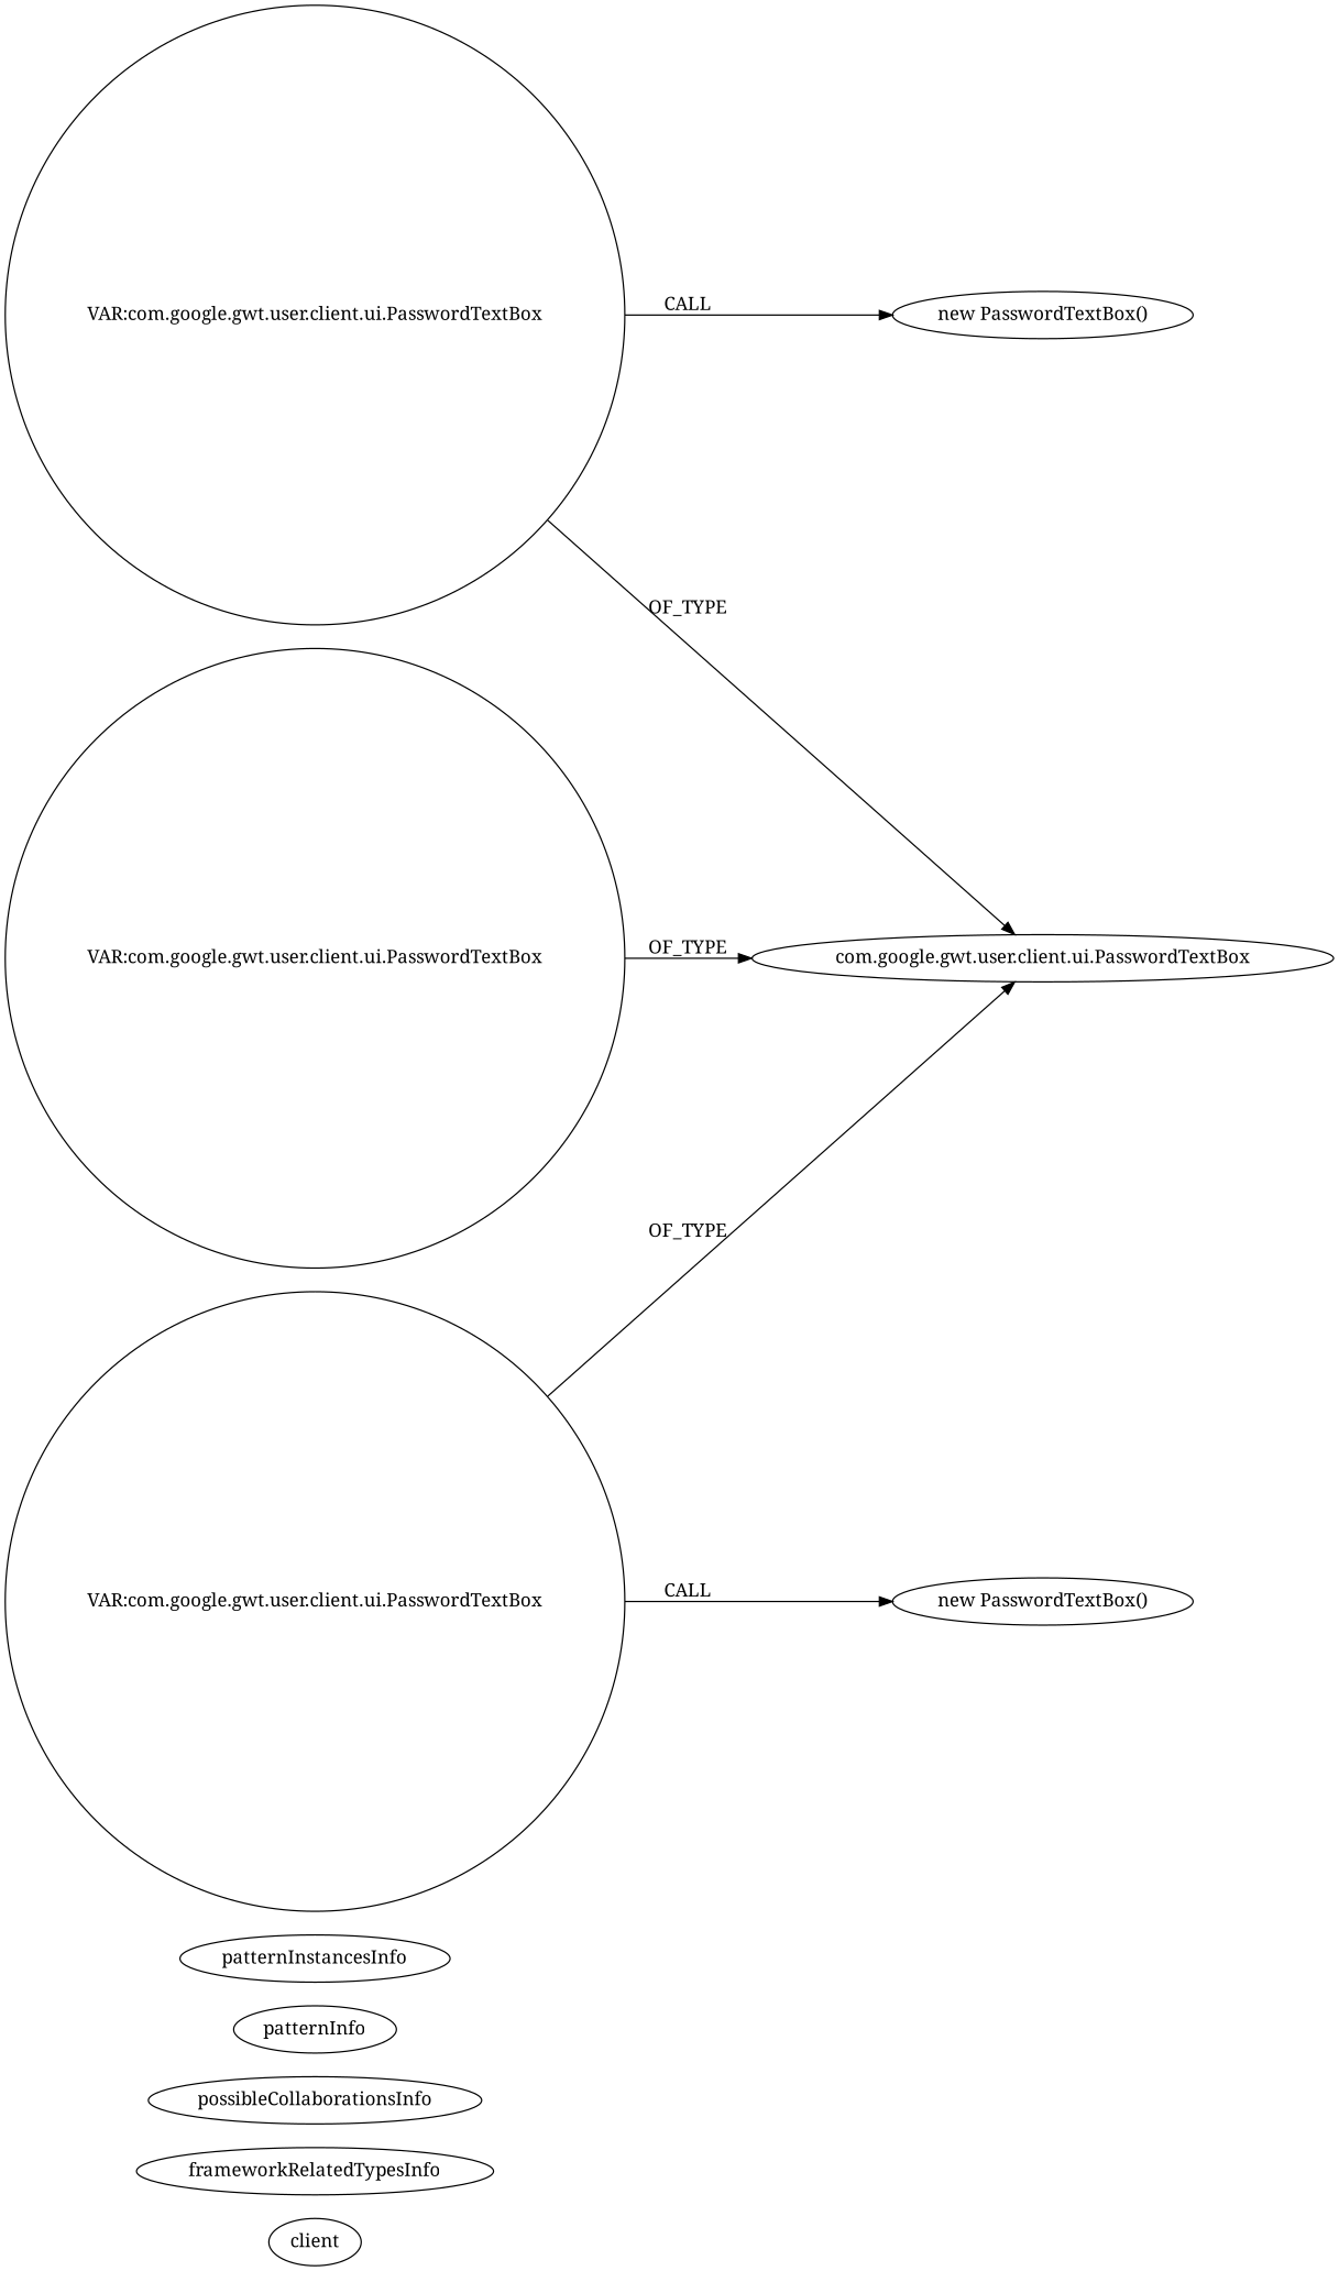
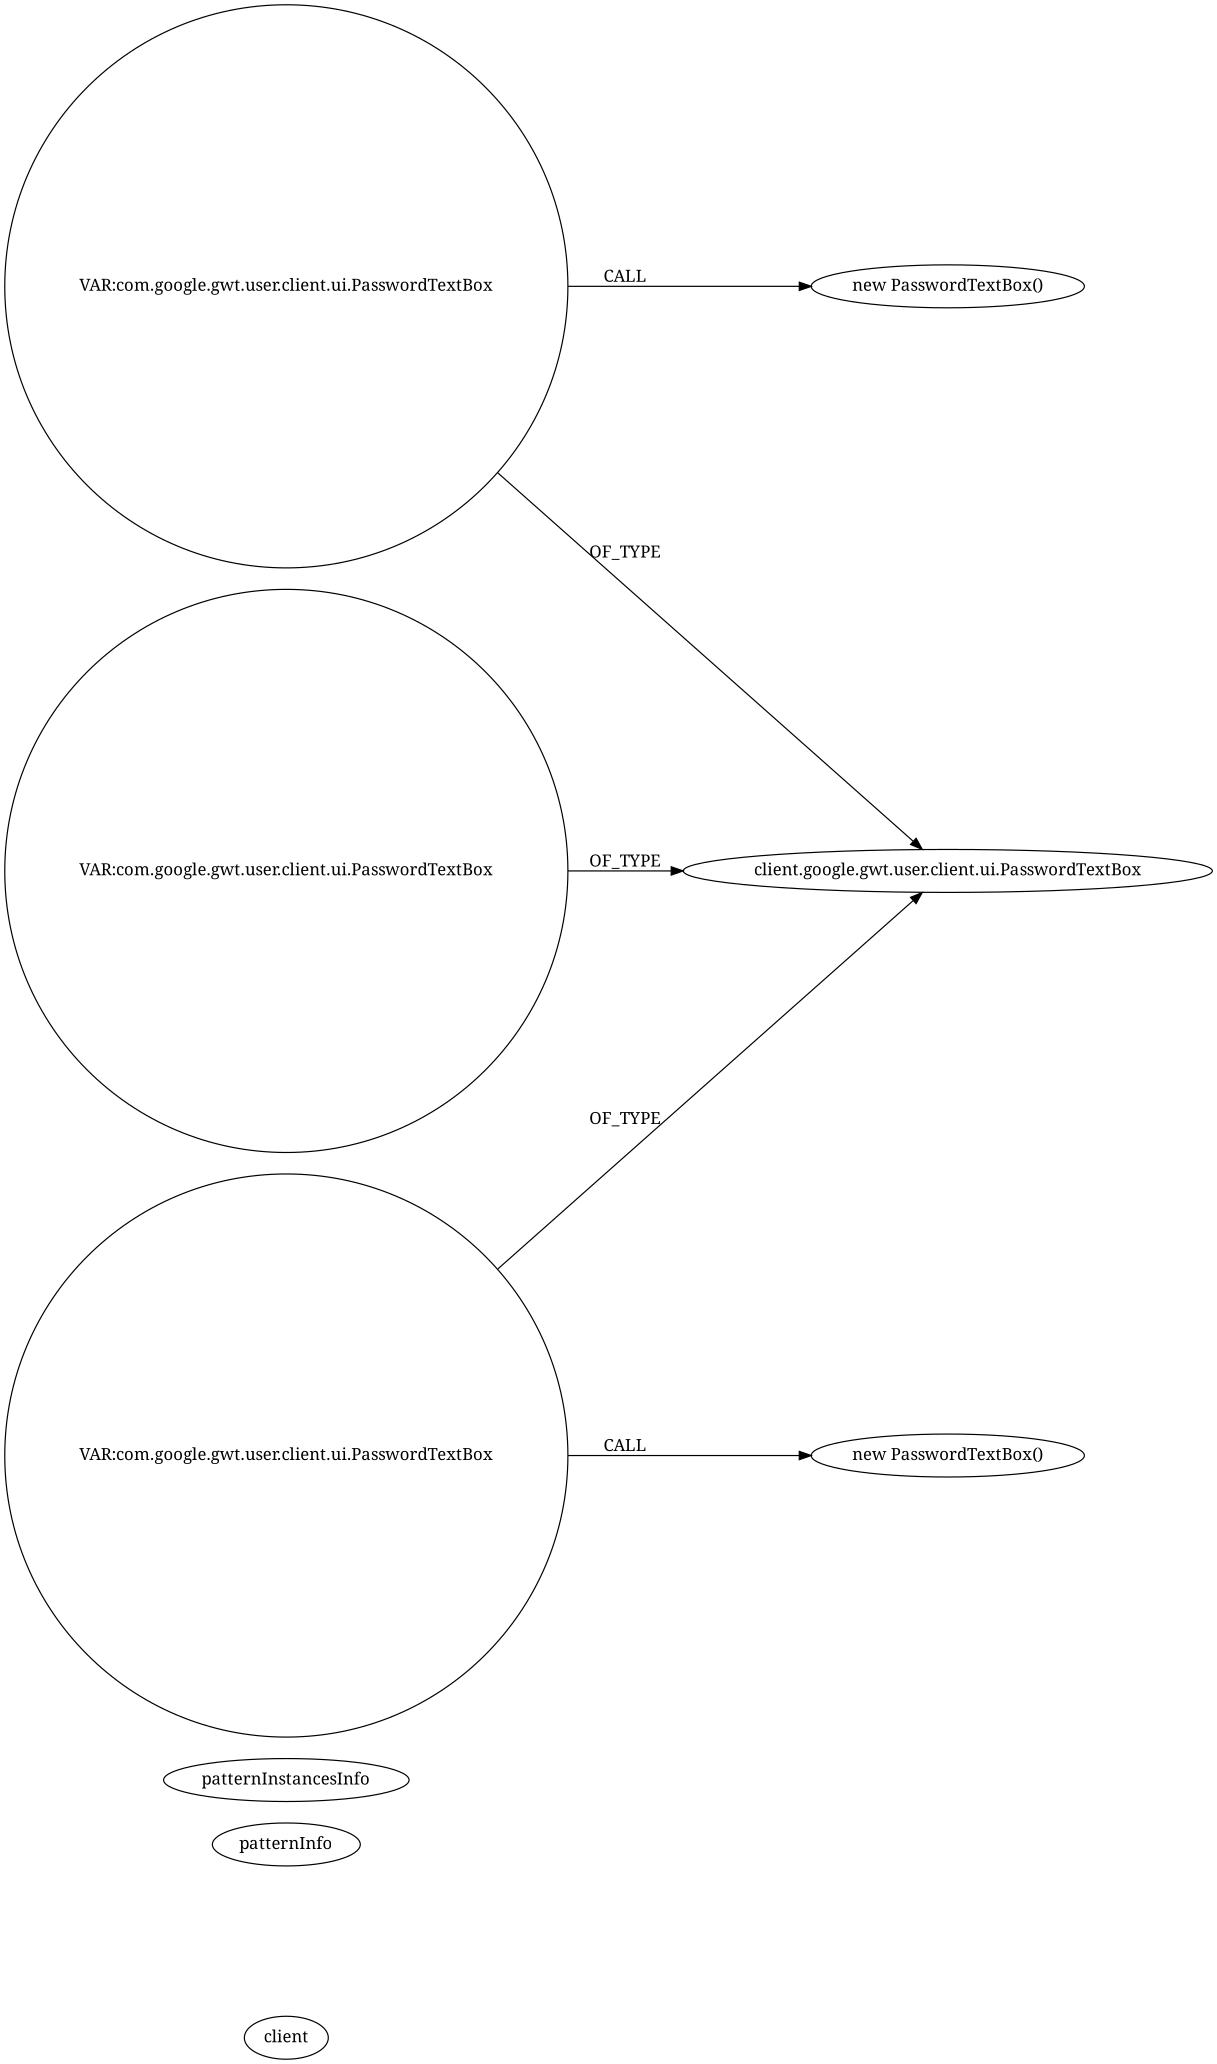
  digraph {
    fontname="Noto Serif"
    rankdir=LR
    node [fontname="Noto Serif" isFrameworkType=false]
    edge [fontname="Noto Serif"]
    n1 [category=pattern graphId=1366 isAnonymous=false label=client possibleRelation=false isFrameworkType=""]
-   frameworkRelatedTypesInfo [isFrameworkType=""]
-   possibleCollaborationsInfo [isFrameworkType=""]
    patternInfo [frequency=3.0 patternRootClient=null isFrameworkType=""]
    patternInstancesInfo [0="MainMain-ChatCafeine~/MainMain-ChatCafeine/ChatCafeine-master/ChatCafeine/src/sources/client/vue/profil/ProfilPanel.java~ProfilPanel~278" 1="woox-serverapp~/woox-serverapp/serverapp-master/src/wooxes/net/shared/Usuari.java~Usuari~4667" 2="MainMain-ChatCafeine~/MainMain-ChatCafeine/ChatCafeine-master/ChatCafeine/src/sources/client/vue/accueil/AccueilPanel.java~AccueilPanel~198" isFrameworkType=""]
-   n6 [label="com.google.gwt.user.client.ui.PasswordTextBox" vertexType=FRAMEWORK_CLASS_TYPE]
+   n6 [label="client.google.gwt.user.client.ui.PasswordTextBox" vertexType=FRAMEWORK_CLASS_TYPE]
    n7 [label="VAR:com.google.gwt.user.client.ui.PasswordTextBox" shape=circle vertexType=VARIABLE_EXPRESION]
    n8 [label="new PasswordTextBox()" vertexType=CONSTRUCTOR_CALL]
    n9 [label="VAR:com.google.gwt.user.client.ui.PasswordTextBox" shape=circle vertexType=VARIABLE_EXPRESION]
    n10 [label="VAR:com.google.gwt.user.client.ui.PasswordTextBox" shape=circle vertexType=VARIABLE_EXPRESION]
    n11 [label="new PasswordTextBox()" vertexType=CONSTRUCTOR_CALL]
    n7 -> n6 [label=OF_TYPE]
    n7 -> n8 [label=CALL]
    n9 -> n6 [label=OF_TYPE]
    n10 -> n6 [label=OF_TYPE]
    n10 -> n11 [label=CALL]
  }
